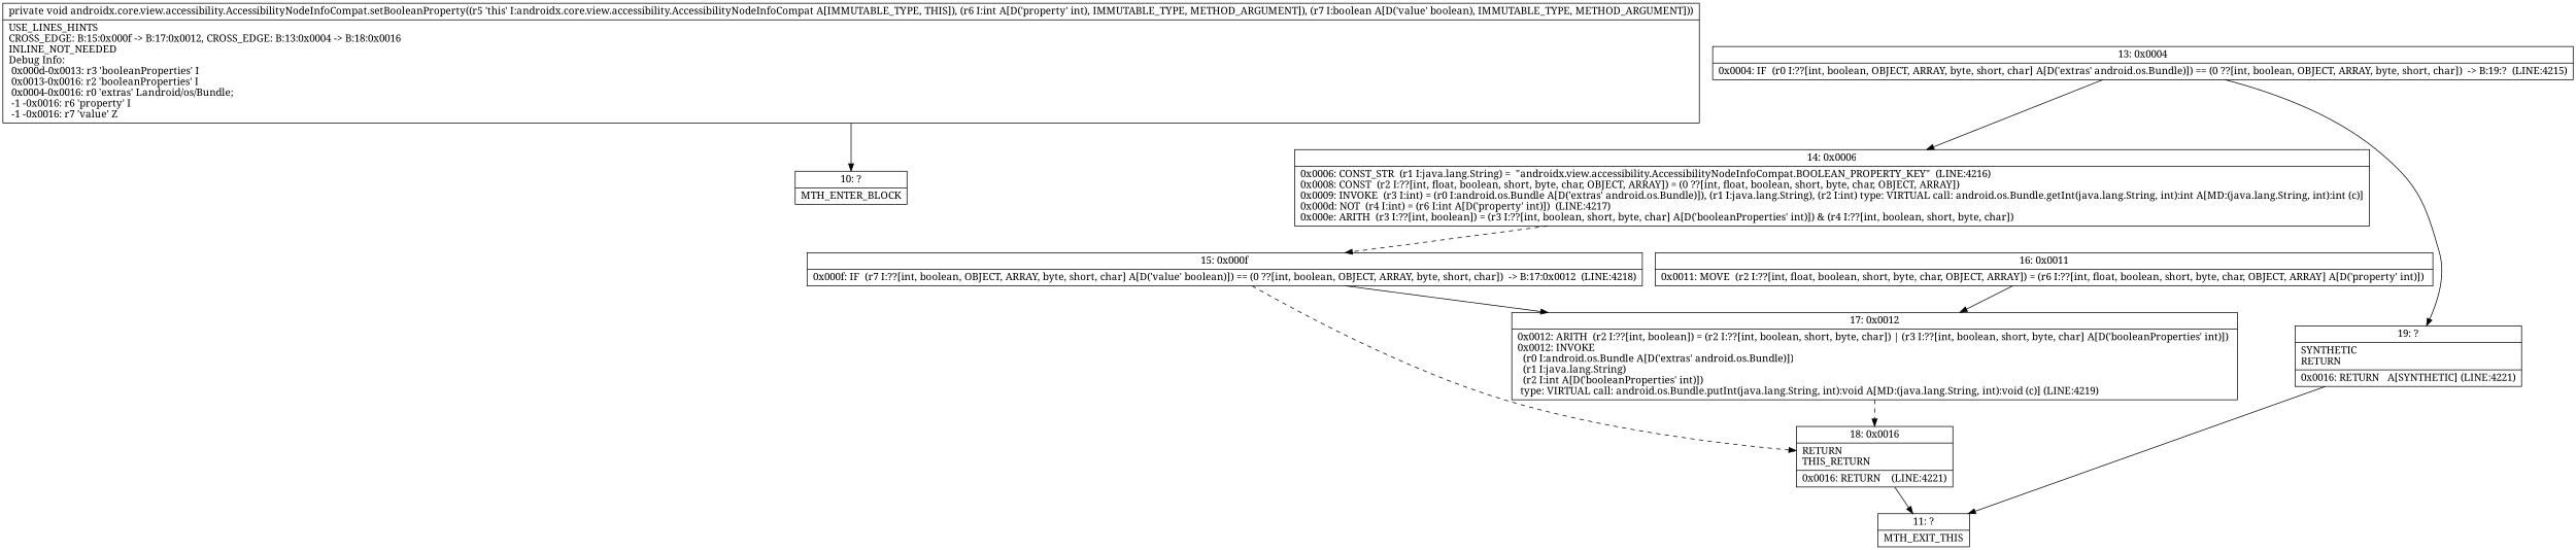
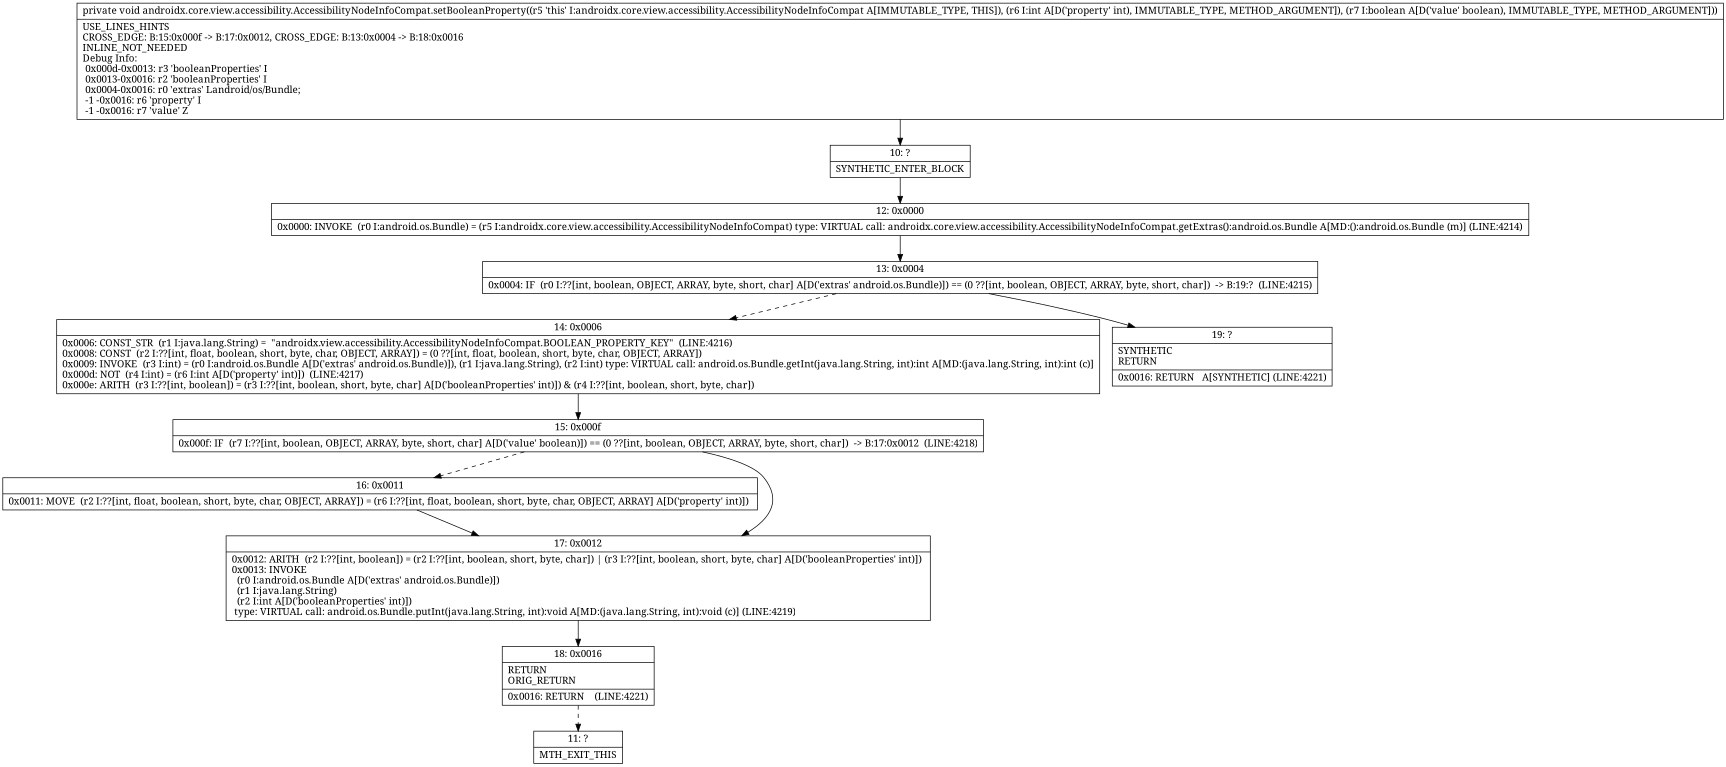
  digraph {
    fontname="Noto Serif"
    node [fontname="Noto Serif" shape=record]
    edge [fontname="Noto Serif"]
-   n1 [label="{10\:\ ?|MTH_ENTER_BLOCK\l}"]
+   n1 [label="{10\:\ ?|SYNTHETIC_ENTER_BLOCK\l}"]
+   n2 [label="{12\:\ 0x0000|0x0000: INVOKE  (r0 I:android.os.Bundle) = (r5 I:androidx.core.view.accessibility.AccessibilityNodeInfoCompat) type: VIRTUAL call: androidx.core.view.accessibility.AccessibilityNodeInfoCompat.getExtras():android.os.Bundle A[MD:():android.os.Bundle (m)] (LINE:4214)\l}"]
    n3 [label="{13\:\ 0x0004|0x0004: IF  (r0 I:??[int, boolean, OBJECT, ARRAY, byte, short, char] A[D('extras' android.os.Bundle)]) == (0 ??[int, boolean, OBJECT, ARRAY, byte, short, char])  \-\> B:19:?  (LINE:4215)\l}"]
    n4 [label="{14\:\ 0x0006|0x0006: CONST_STR  (r1 I:java.lang.String) =  \"androidx.view.accessibility.AccessibilityNodeInfoCompat.BOOLEAN_PROPERTY_KEY\"  (LINE:4216)\l0x0008: CONST  (r2 I:??[int, float, boolean, short, byte, char, OBJECT, ARRAY]) = (0 ??[int, float, boolean, short, byte, char, OBJECT, ARRAY]) \l0x0009: INVOKE  (r3 I:int) = (r0 I:android.os.Bundle A[D('extras' android.os.Bundle)]), (r1 I:java.lang.String), (r2 I:int) type: VIRTUAL call: android.os.Bundle.getInt(java.lang.String, int):int A[MD:(java.lang.String, int):int (c)]\l0x000d: NOT  (r4 I:int) = (r6 I:int A[D('property' int)])  (LINE:4217)\l0x000e: ARITH  (r3 I:??[int, boolean]) = (r3 I:??[int, boolean, short, byte, char] A[D('booleanProperties' int)]) & (r4 I:??[int, boolean, short, byte, char]) \l}"]
    n5 [label="{19\:\ ?|SYNTHETIC\lRETURN\l|0x0016: RETURN   A[SYNTHETIC] (LINE:4221)\l}"]
    n6 [label="{15\:\ 0x000f|0x000f: IF  (r7 I:??[int, boolean, OBJECT, ARRAY, byte, short, char] A[D('value' boolean)]) == (0 ??[int, boolean, OBJECT, ARRAY, byte, short, char])  \-\> B:17:0x0012  (LINE:4218)\l}"]
    n7 [label="{11\:\ ?|MTH_EXIT_THIS\l}"]
    n8 [label="{16\:\ 0x0011|0x0011: MOVE  (r2 I:??[int, float, boolean, short, byte, char, OBJECT, ARRAY]) = (r6 I:??[int, float, boolean, short, byte, char, OBJECT, ARRAY] A[D('property' int)]) \l}"]
-   n9 [label="{17\:\ 0x0012|0x0012: ARITH  (r2 I:??[int, boolean]) = (r2 I:??[int, boolean, short, byte, char]) \| (r3 I:??[int, boolean, short, byte, char] A[D('booleanProperties' int)]) \l0x0012: INVOKE  \l  (r0 I:android.os.Bundle A[D('extras' android.os.Bundle)])\l  (r1 I:java.lang.String)\l  (r2 I:int A[D('booleanProperties' int)])\l type: VIRTUAL call: android.os.Bundle.putInt(java.lang.String, int):void A[MD:(java.lang.String, int):void (c)] (LINE:4219)\l}"]
-   n10 [label="{18\:\ 0x0016|RETURN\lTHIS_RETURN\l|0x0016: RETURN    (LINE:4221)\l}"]
+   n9 [label="{17\:\ 0x0012|0x0012: ARITH  (r2 I:??[int, boolean]) = (r2 I:??[int, boolean, short, byte, char]) \| (r3 I:??[int, boolean, short, byte, char] A[D('booleanProperties' int)]) \l0x0013: INVOKE  \l  (r0 I:android.os.Bundle A[D('extras' android.os.Bundle)])\l  (r1 I:java.lang.String)\l  (r2 I:int A[D('booleanProperties' int)])\l type: VIRTUAL call: android.os.Bundle.putInt(java.lang.String, int):void A[MD:(java.lang.String, int):void (c)] (LINE:4219)\l}"]
+   n10 [label="{18\:\ 0x0016|RETURN\lORIG_RETURN\l|0x0016: RETURN    (LINE:4221)\l}"]
    n11 [label="{private void androidx.core.view.accessibility.AccessibilityNodeInfoCompat.setBooleanProperty((r5 'this' I:androidx.core.view.accessibility.AccessibilityNodeInfoCompat A[IMMUTABLE_TYPE, THIS]), (r6 I:int A[D('property' int), IMMUTABLE_TYPE, METHOD_ARGUMENT]), (r7 I:boolean A[D('value' boolean), IMMUTABLE_TYPE, METHOD_ARGUMENT]))  | USE_LINES_HINTS\lCROSS_EDGE: B:15:0x000f \-\> B:17:0x0012, CROSS_EDGE: B:13:0x0004 \-\> B:18:0x0016\lINLINE_NOT_NEEDED\lDebug Info:\l  0x000d\-0x0013: r3 'booleanProperties' I\l  0x0013\-0x0016: r2 'booleanProperties' I\l  0x0004\-0x0016: r0 'extras' Landroid\/os\/Bundle;\l  \-1 \-0x0016: r6 'property' I\l  \-1 \-0x0016: r7 'value' Z\l}"]
-   n3 -> n4 [style=solid]
+   n1 -> n2
+   n2 -> n3
+   n3 -> n4 [style=dashed]
    n3 -> n5
-   n4 -> n6 [style=dashed]
-   n5 -> n7
-   n6 -> n10 [style=dashed]
+   n4 -> n6
+   n6 -> n8 [style=dashed]
    n6 -> n9
    n8 -> n9
-   n9 -> n10 [style=dashed]
-   n10 -> n7
+   n9 -> n10
+   n10 -> n7 [style=dashed]
    n11 -> n1
  }
